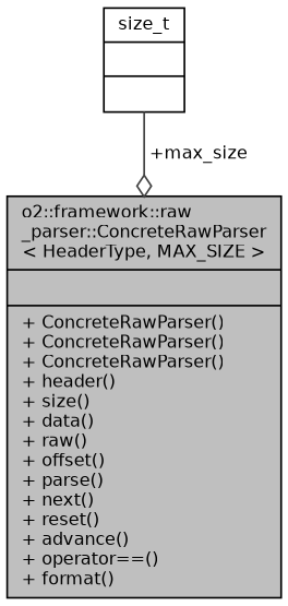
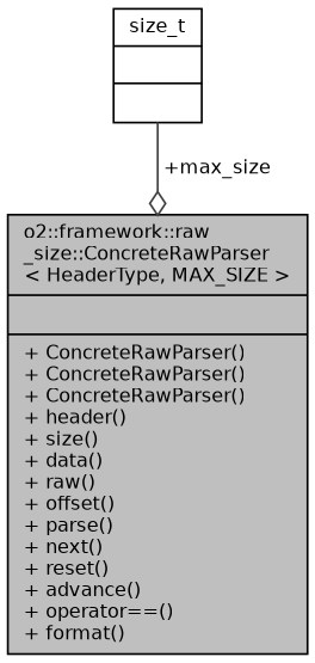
  digraph {
    node [color=black fontname=Helvetica fontsize=10 shape=record]
-   n1 [fillcolor=grey75 fontcolor=black height=0.2 label="{o2::framework::raw\l_parser::ConcreteRawParser\l\< HeaderType, MAX_SIZE \>\n||+ ConcreteRawParser()\l+ ConcreteRawParser()\l+ ConcreteRawParser()\l+ header()\l+ size()\l+ data()\l+ raw()\l+ offset()\l+ parse()\l+ next()\l+ reset()\l+ advance()\l+ operator==()\l+ format()\l}" style=filled width=0.4]
+   n1 [fillcolor=grey75 fontcolor=black height=0.2 label="{o2::framework::raw\l_size::ConcreteRawParser\l\< HeaderType, MAX_SIZE \>\n||+ ConcreteRawParser()\l+ ConcreteRawParser()\l+ ConcreteRawParser()\l+ header()\l+ size()\l+ data()\l+ raw()\l+ offset()\l+ parse()\l+ next()\l+ reset()\l+ advance()\l+ operator==()\l+ format()\l}" style=filled width=0.4]
    n2 [height=0.2 label="{size_t\n||}" width=0.4]
    n2 -> n1 [arrowhead=odiamond color=grey25 fontname=Helvetica fontsize=10 label=" +max_size" labelfontname=Helvetica labelfontsize=10 style=solid]
  }
